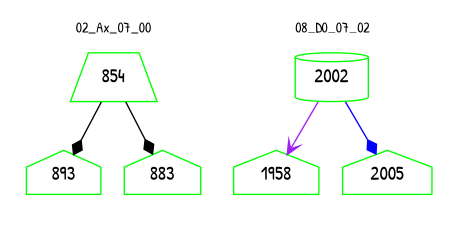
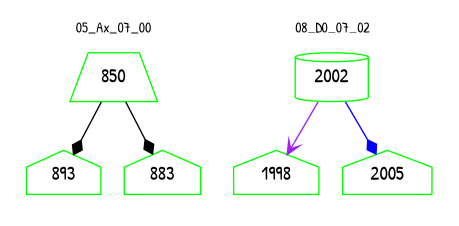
  digraph {
    fontname="Patrick Hand"
    node [color=green fontname="Patrick Hand" shape=house]
    edge [arrowhead=diamond color=black fontname="Patrick Hand"]
-   n1 [label=854 shape=trapezium]
+   n1 [label=850 shape=trapezium]
    n2 [label=893]
    n3 [label=883]
    n4 [label=2002 shape=cylinder]
-   n5 [label=1958]
+   n5 [label=1998]
    n6 [label=2005]
    subgraph cluster_1 {
      color=white
      fontsize=10
-     label="02_Ax_07_00"
+     label="05_Ax_07_00"
      n1
      n2
      n3
    }
    subgraph cluster_2 {
      color=white
      fontsize=10
      label="08_D0_07_02"
      n4
      n5
      n6
    }
    n1 -> n2
    n1 -> n3
    n4 -> n5 [arrowhead=vee color=purple]
    n4 -> n6 [color=blue]
  }
